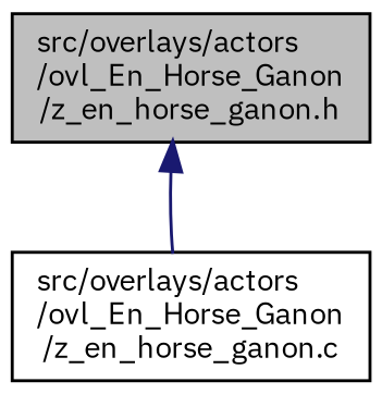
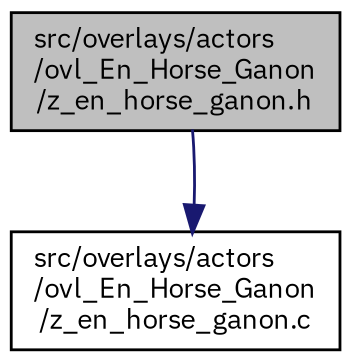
  digraph {
    fontname="IBM Plex Sans"
    node [color=black fontname="IBM Plex Sans" fontsize=10 shape=record style=filled]
    n1 [fillcolor=grey75 fontcolor=black height=0.2 label="src/overlays/actors\l/ovl_En_Horse_Ganon\l/z_en_horse_ganon.h" width=0.4]
    n2 [fillcolor=white height=0.2 label="src/overlays/actors\l/ovl_En_Horse_Ganon\l/z_en_horse_ganon.c" width=0.4]
-   n1 -> n2 [color=midnightblue dir=back fontname="IBM Plex Sans" fontsize=10 labelfontname=Helvetica labelfontsize=10 style=solid]
+   n2 -> n1 [color=midnightblue dir=back fontname="IBM Plex Sans" fontsize=10 labelfontname=Helvetica labelfontsize=10 style=solid]
  }
